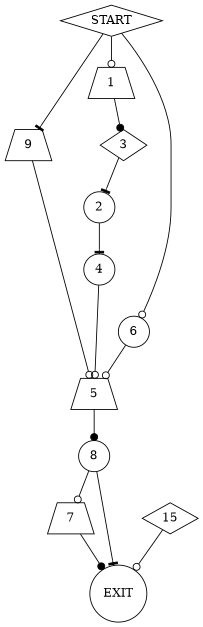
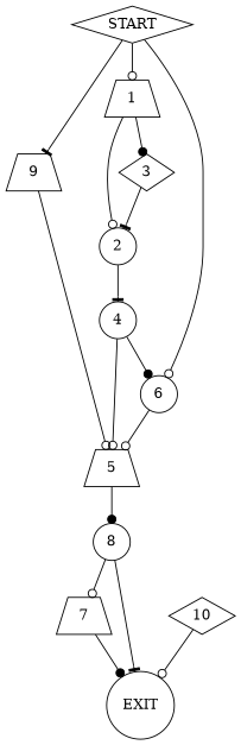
  digraph {
    fontname="DejaVu Serif"
    node [fontname="DejaVu Serif" shape=circle]
    edge [arrowhead=odot fontname="DejaVu Serif"]
    n1 [label=START shape=diamond]
    1 [shape=trapezium]
    9 [shape=trapezium]
    6
    2
    3 [shape=diamond]
    5 [shape=trapezium]
-   10 [shape=diamond label=15]
+   10 [shape=diamond]
    n9 [label=EXIT]
    4
    8
    7 [shape=trapezium]
    n1 -> 1
    n1 -> 9 [arrowhead=tee]
    n1 -> 6
+   1 -> 2
    1 -> 3 [arrowhead=dot]
    9 -> 5
    6 -> 5
    2 -> 4 [arrowhead=tee]
    3 -> 2 [arrowhead=tee]
    5 -> 8 [arrowhead=dot]
    10 -> n9
+   4 -> 6 [arrowhead=dot]
    4 -> 5
    8 -> n9 [arrowhead=tee]
    8 -> 7
    7 -> n9 [arrowhead=dot]
  }
